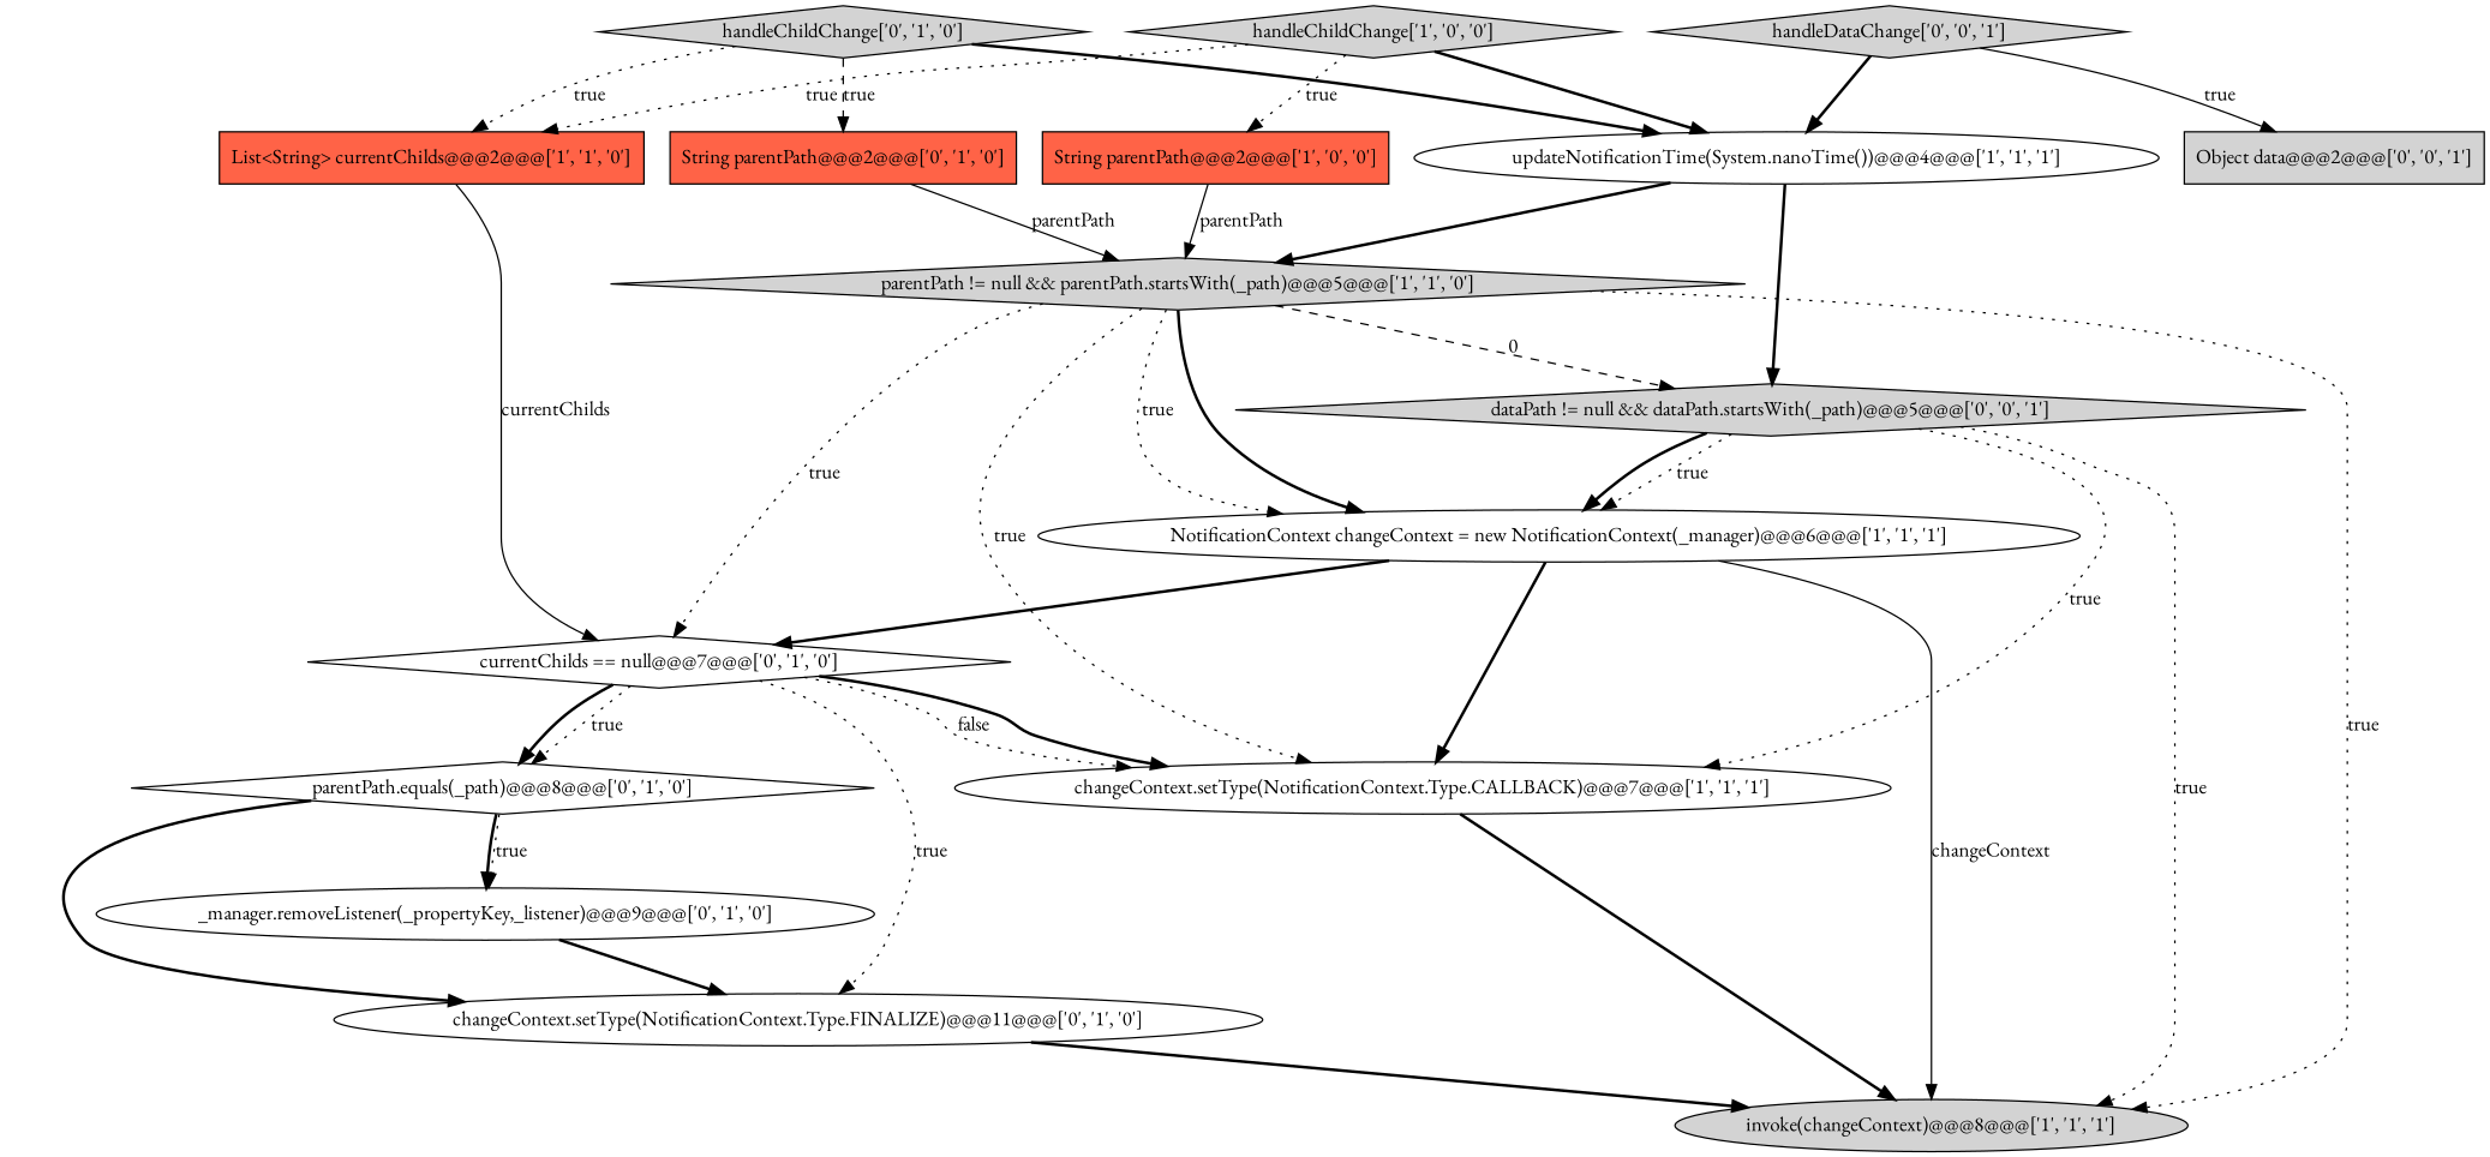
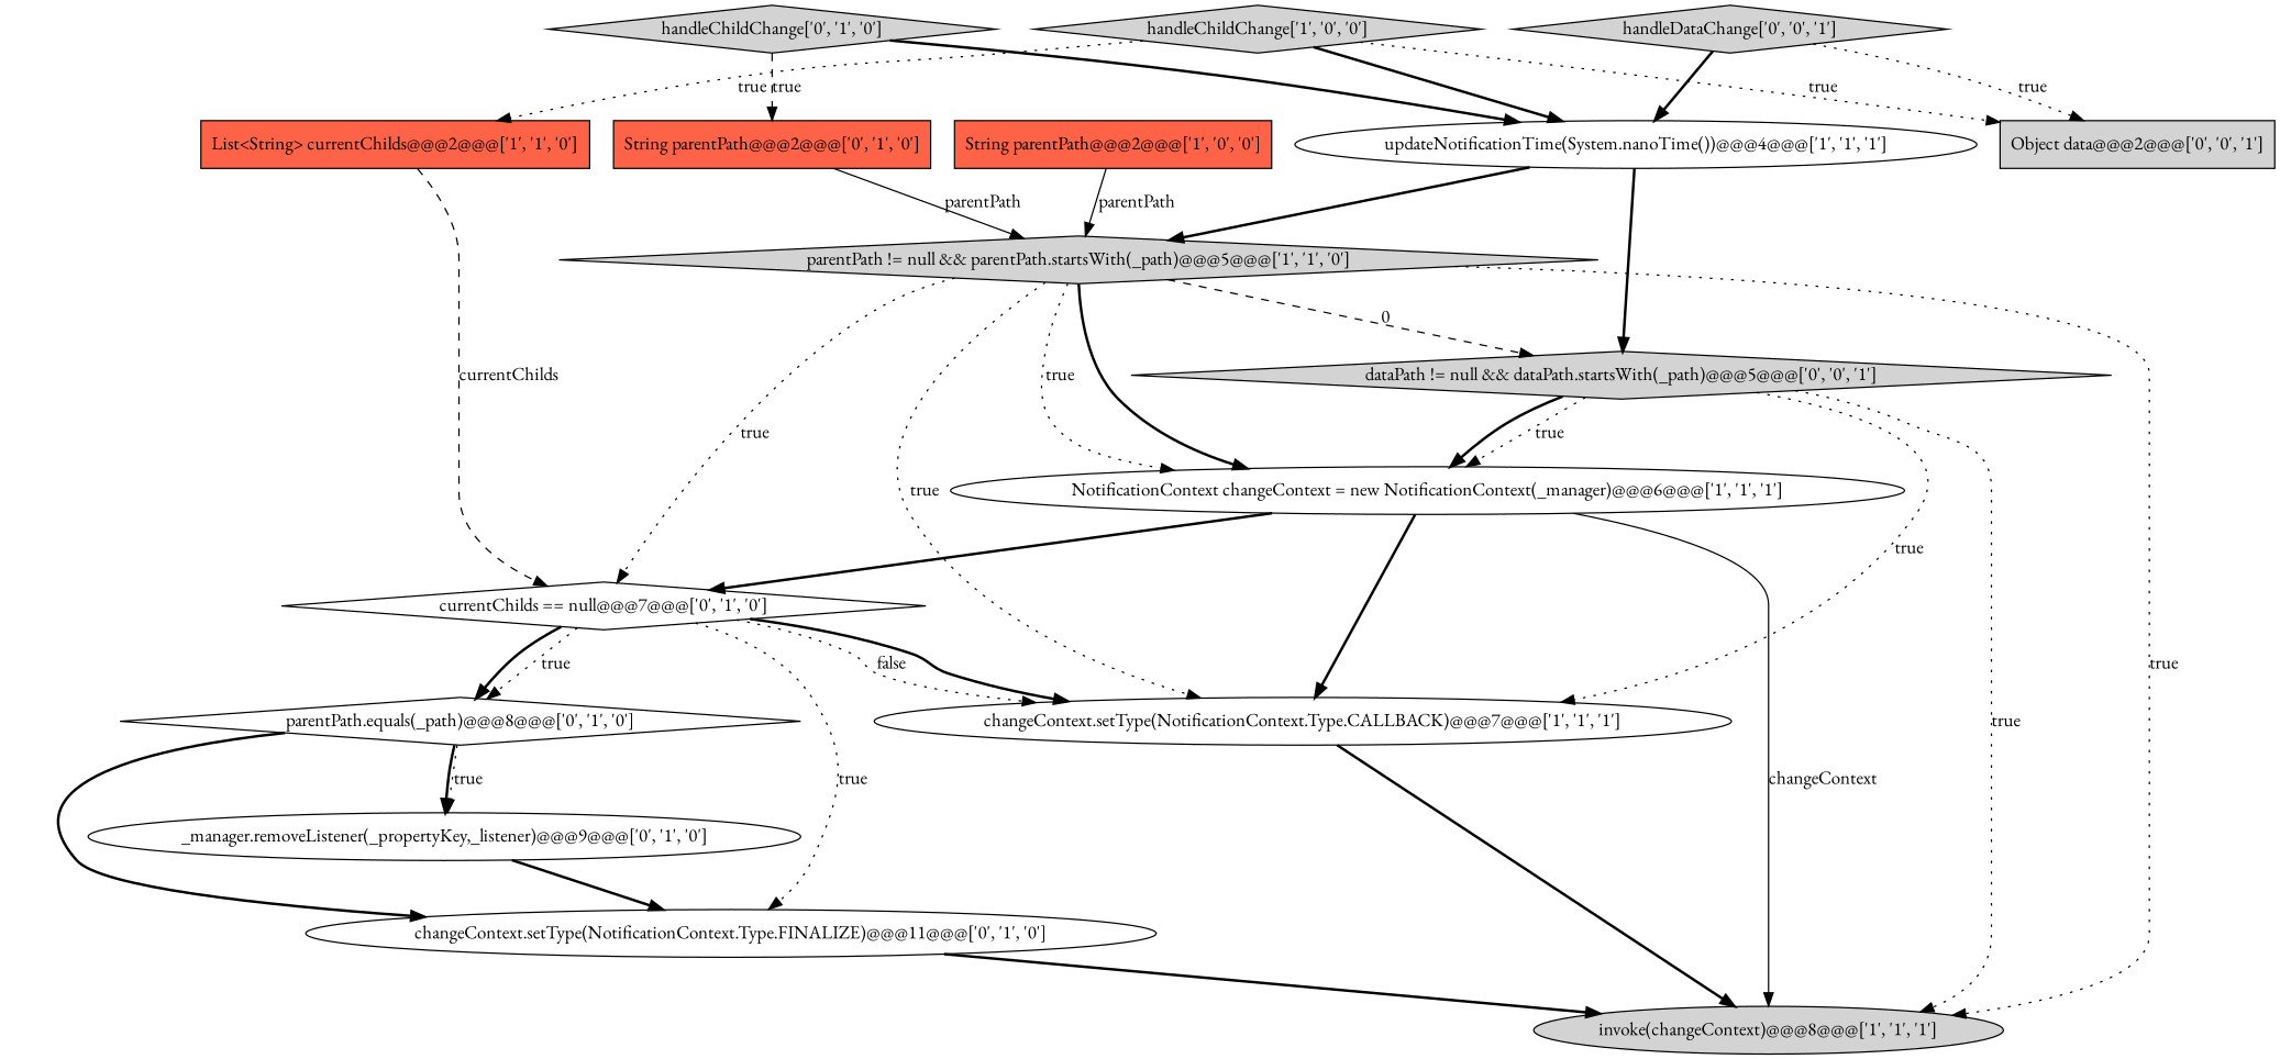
  digraph {
    fontname="EB Garamond"
    node [fillcolor=white fontname="EB Garamond" shape=diamond style=filled]
    edge [fontname="EB Garamond" style=bold]
    n1 [label="changeContext.setType(NotificationContext.Type.CALLBACK)@@@7@@@['1', '1', '1']" shape=ellipse]
    n2 [fillcolor=lightgray label="invoke(changeContext)@@@8@@@['1', '1', '1']" shape=ellipse]
    n3 [fillcolor=lightgray label="handleChildChange['0', '1', '0']"]
    n4 [fillcolor=tomato label="String parentPath@@@2@@@['0', '1', '0']" shape=box]
    n5 [label="updateNotificationTime(System.nanoTime())@@@4@@@['1', '1', '1']" shape=ellipse]
    n6 [fillcolor=tomato label="List<String> currentChilds@@@2@@@['1', '1', '0']" shape=box]
    n7 [fillcolor=lightgray label="parentPath != null && parentPath.startsWith(_path)@@@5@@@['1', '1', '0']"]
    n8 [fillcolor=lightgray label="dataPath != null && dataPath.startsWith(_path)@@@5@@@['0', '0', '1']"]
    n9 [label="currentChilds == null@@@7@@@['0', '1', '0']"]
    n10 [label="NotificationContext changeContext = new NotificationContext(_manager)@@@6@@@['1', '1', '1']" shape=ellipse]
    n11 [label="parentPath.equals(_path)@@@8@@@['0', '1', '0']"]
    n12 [label="changeContext.setType(NotificationContext.Type.FINALIZE)@@@11@@@['0', '1', '0']" shape=ellipse]
    n13 [label="_manager.removeListener(_propertyKey,_listener)@@@9@@@['0', '1', '0']" shape=ellipse]
    n14 [fillcolor=lightgray label="Object data@@@2@@@['0', '0', '1']" shape=box]
    n15 [fillcolor=lightgray label="handleChildChange['1', '0', '0']"]
    n16 [fillcolor=tomato label="String parentPath@@@2@@@['1', '0', '0']" shape=box]
    n17 [fillcolor=lightgray label="handleDataChange['0', '0', '1']"]
    n1 -> n2
    n3 -> n4 [label=true style=dashed]
    n3 -> n5
-   n3 -> n6 [label=true style=dotted]
    n4 -> n7 [label=parentPath style=solid]
    n5 -> n7
    n5 -> n8
-   n6 -> n9 [label=currentChilds style=solid]
+   n6 -> n9 [label=currentChilds style=dashed]
    n7 -> n1 [label=true style=dotted]
    n7 -> n2 [label=true style=dotted]
    n7 -> n8 [label=0 style=dashed]
    n7 -> n9 [label=true style=dotted]
    n7 -> n10 [label=true style=dotted]
    n7 -> n10
    n8 -> n1 [label=true style=dotted]
    n8 -> n2 [label=true style=dotted]
    n8 -> n10 [label=true style=dotted]
    n8 -> n10
    n9 -> n1
    n9 -> n1 [label=false style=dotted]
    n9 -> n11 [label=true style=dotted]
    n9 -> n11
    n9 -> n12 [label=true style=dotted]
    n10 -> n1
    n10 -> n2 [label=changeContext style=solid]
    n10 -> n9
    n11 -> n12
    n11 -> n13
    n11 -> n13 [label=true style=dotted]
    n12 -> n2
    n13 -> n12
    n15 -> n5
    n15 -> n6 [label=true style=dotted]
-   n15 -> n16 [label=true style=dotted]
+   n15 -> n14 [label=true style=dotted]
    n16 -> n7 [label=parentPath style=solid]
    n17 -> n5
-   n17 -> n14 [label=true style=solid]
+   n17 -> n14 [label=true style=dotted]
  }
